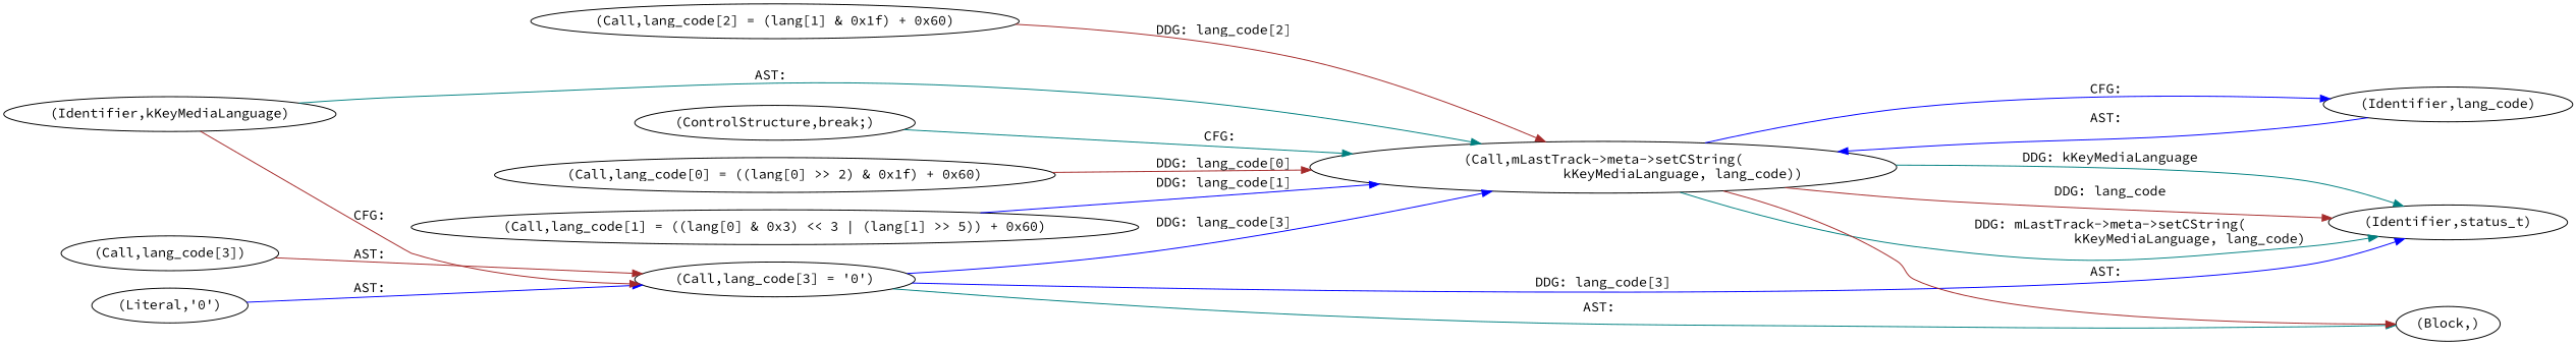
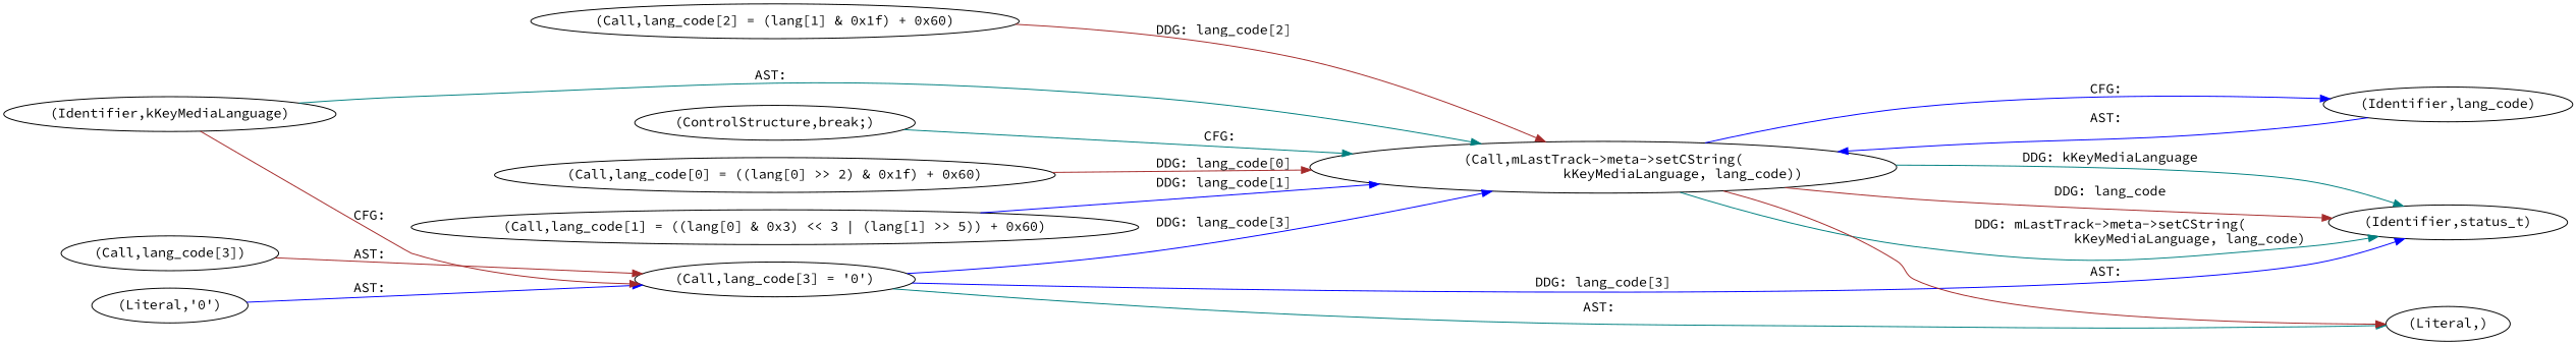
  digraph {
    fontname="Source Code Pro"
    rankdir=LR
    node [fontname="Source Code Pro"]
    edge [color=blue fontname="Source Code Pro"]
    n1 [label="(Call,lang_code[3] = '\0')"]
    n2 [label="(Call,mLastTrack->meta->setCString(\n                    kKeyMediaLanguage, lang_code))"]
    n3 [label="(Identifier,status_t)"]
-   n4 [label="(Block,)"]
+   n4 [label="(Literal,)"]
    n5 [label="(Identifier,lang_code)"]
    n6 [label="(Literal,'\0')"]
    n7 [label="(Call,lang_code[0] = ((lang[0] >> 2) & 0x1f) + 0x60)"]
    n8 [label="(Call,lang_code[1] = ((lang[0] & 0x3) << 3 | (lang[1] >> 5)) + 0x60)"]
    n9 [label="(Call,lang_code[2] = (lang[1] & 0x1f) + 0x60)"]
    n10 [label="(Identifier,kKeyMediaLanguage)"]
    n11 [label="(Call,lang_code[3])"]
    n12 [label="(ControlStructure,break;)"]
    n1 -> n2 [label="DDG: lang_code[3]"]
    n1 -> n3 [label="DDG: lang_code[3]"]
    n1 -> n4 [color=teal label="AST: "]
    n2 -> n3 [color=teal label="DDG: mLastTrack->meta->setCString(\n                    kKeyMediaLanguage, lang_code)"]
    n2 -> n3 [color=teal label="DDG: kKeyMediaLanguage"]
    n2 -> n3 [color=brown label="DDG: lang_code"]
    n2 -> n4 [color=brown label="AST: "]
    n2 -> n5 [label="CFG: "]
    n5 -> n2 [label="AST: "]
    n6 -> n1 [label="AST: "]
    n7 -> n2 [color=brown label="DDG: lang_code[0]"]
    n8 -> n2 [label="DDG: lang_code[1]"]
    n9 -> n2 [color=brown label="DDG: lang_code[2]"]
    n10 -> n1 [color=brown label="CFG: "]
    n10 -> n2 [color=teal label="AST: "]
    n11 -> n1 [color=brown label="AST: "]
    n12 -> n2 [color=teal label="CFG: "]
  }
